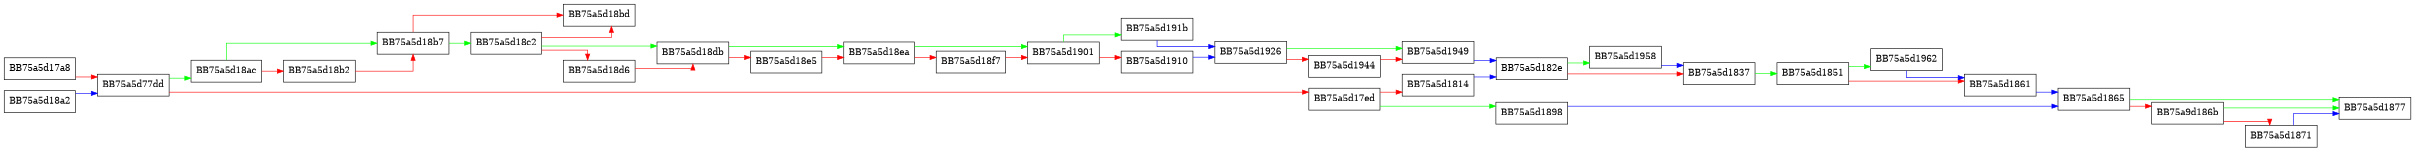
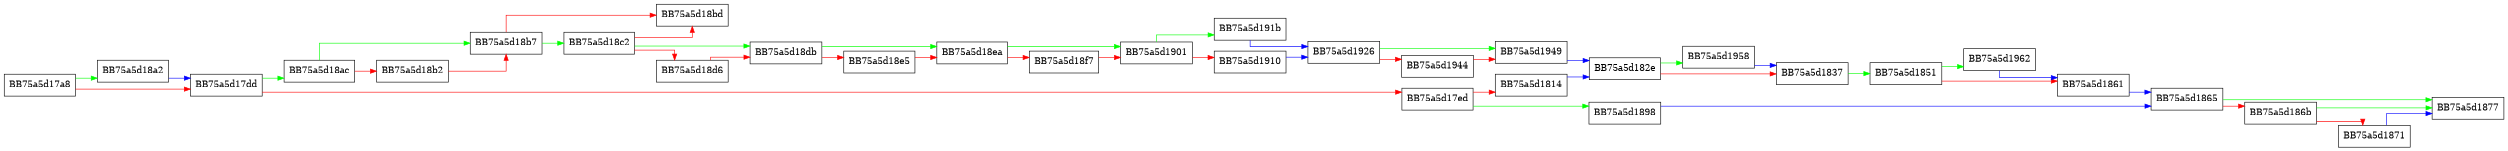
  digraph {
    rankdir=LR
    splines=ortho
    node [shape=box]
    edge [color=red]
    BB75a5d17a8
    BB75a5d18a2
-   BB75a5d17dd [label=BB75a5d77dd]
+   BB75a5d17dd
    BB75a5d18ac
    BB75a5d17ed
    BB75a5d18b7
    BB75a5d18b2
    BB75a5d1898
    BB75a5d1814
    BB75a5d18c2
    BB75a5d18bd
    BB75a5d1865
    BB75a5d182e
    BB75a5d1877
-   BB75a5d186b [label=BB75a9d186b]
+   BB75a5d186b
    BB75a5d1958
    BB75a5d1837
    BB75a5d1851
    BB75a5d1962
    BB75a5d1861
    BB75a5d1871
    BB75a5d18db
    BB75a5d18d6
    BB75a5d18ea
    BB75a5d18e5
    BB75a5d1901
    BB75a5d18f7
    BB75a5d191b
    BB75a5d1910
    BB75a5d1926
    BB75a5d1949
    BB75a5d1944
+   BB75a5d17a8 -> BB75a5d18a2 [color=green]
    BB75a5d17a8 -> BB75a5d17dd
    BB75a5d18a2 -> BB75a5d17dd [color=blue]
    BB75a5d17dd -> BB75a5d18ac [color=green]
    BB75a5d17dd -> BB75a5d17ed
    BB75a5d18ac -> BB75a5d18b7 [color=green]
    BB75a5d18ac -> BB75a5d18b2
    BB75a5d17ed -> BB75a5d1898 [color=green]
    BB75a5d17ed -> BB75a5d1814
    BB75a5d18b7 -> BB75a5d18c2 [color=green]
    BB75a5d18b7 -> BB75a5d18bd
    BB75a5d18b2 -> BB75a5d18b7
    BB75a5d1898 -> BB75a5d1865 [color=blue]
    BB75a5d1814 -> BB75a5d182e [color=blue]
    BB75a5d18c2 -> BB75a5d18bd
    BB75a5d18c2 -> BB75a5d18db [color=green]
    BB75a5d18c2 -> BB75a5d18d6
    BB75a5d1865 -> BB75a5d1877 [color=green]
    BB75a5d1865 -> BB75a5d186b
    BB75a5d182e -> BB75a5d1958 [color=green]
    BB75a5d182e -> BB75a5d1837
    BB75a5d186b -> BB75a5d1877 [color=green]
    BB75a5d186b -> BB75a5d1871
    BB75a5d1958 -> BB75a5d1837 [color=blue]
    BB75a5d1837 -> BB75a5d1851 [color=green]
    BB75a5d1851 -> BB75a5d1962 [color=green]
    BB75a5d1851 -> BB75a5d1861
    BB75a5d1962 -> BB75a5d1861 [color=blue]
    BB75a5d1861 -> BB75a5d1865 [color=blue]
    BB75a5d1871 -> BB75a5d1877 [color=blue]
    BB75a5d18db -> BB75a5d18ea [color=green]
    BB75a5d18db -> BB75a5d18e5
    BB75a5d18d6 -> BB75a5d18db
    BB75a5d18ea -> BB75a5d1901 [color=green]
    BB75a5d18ea -> BB75a5d18f7
    BB75a5d18e5 -> BB75a5d18ea
    BB75a5d1901 -> BB75a5d191b [color=green]
    BB75a5d1901 -> BB75a5d1910
    BB75a5d18f7 -> BB75a5d1901
    BB75a5d191b -> BB75a5d1926 [color=blue]
    BB75a5d1910 -> BB75a5d1926 [color=blue]
    BB75a5d1926 -> BB75a5d1949 [color=green]
    BB75a5d1926 -> BB75a5d1944
    BB75a5d1949 -> BB75a5d182e [color=blue]
    BB75a5d1944 -> BB75a5d1949
  }
